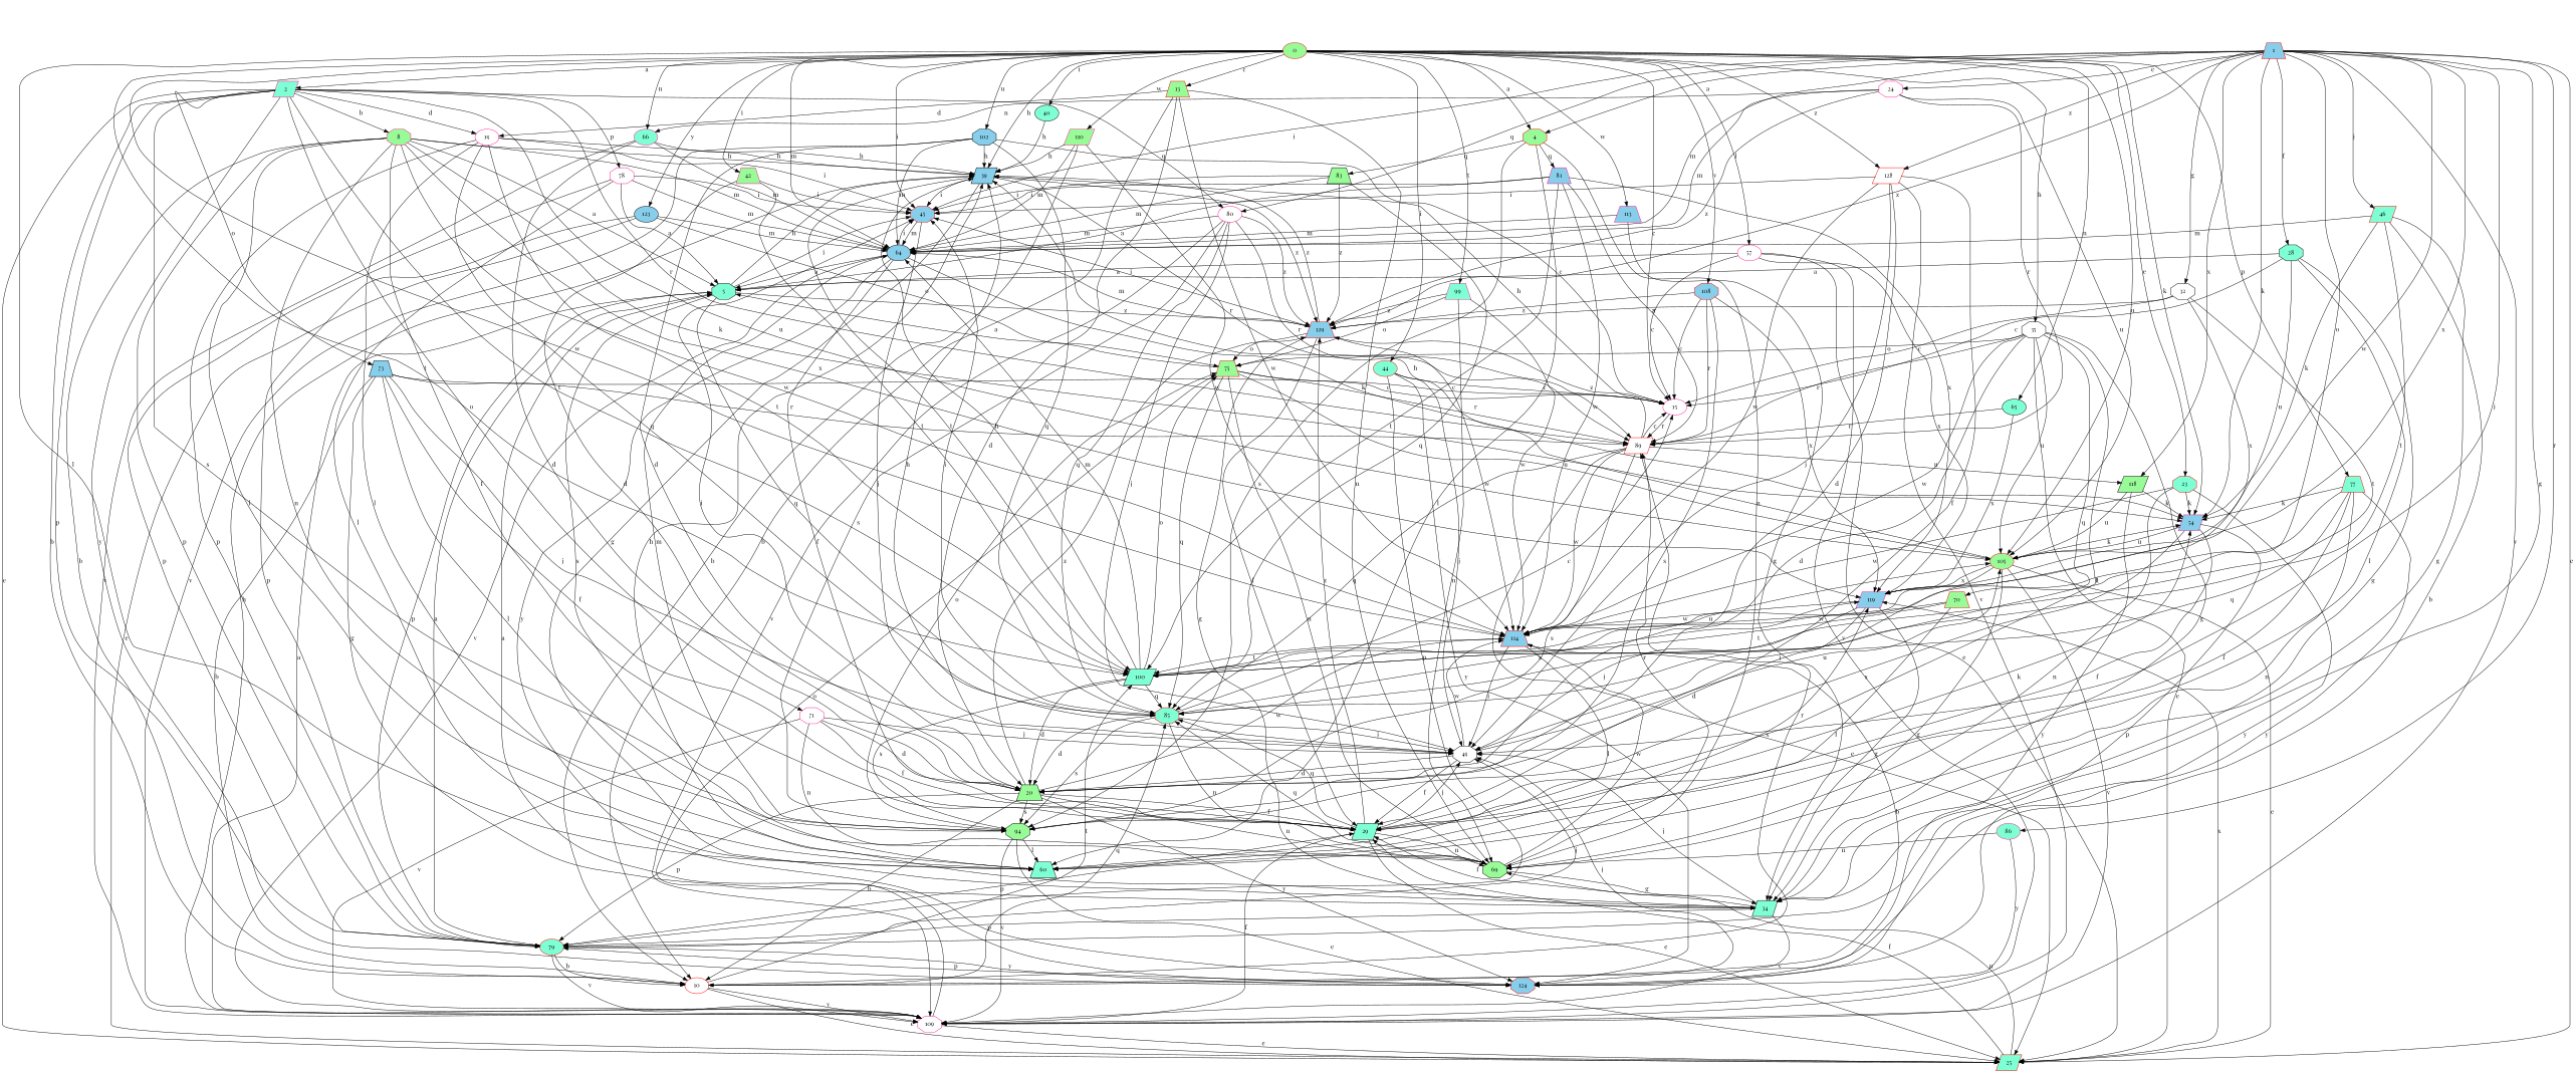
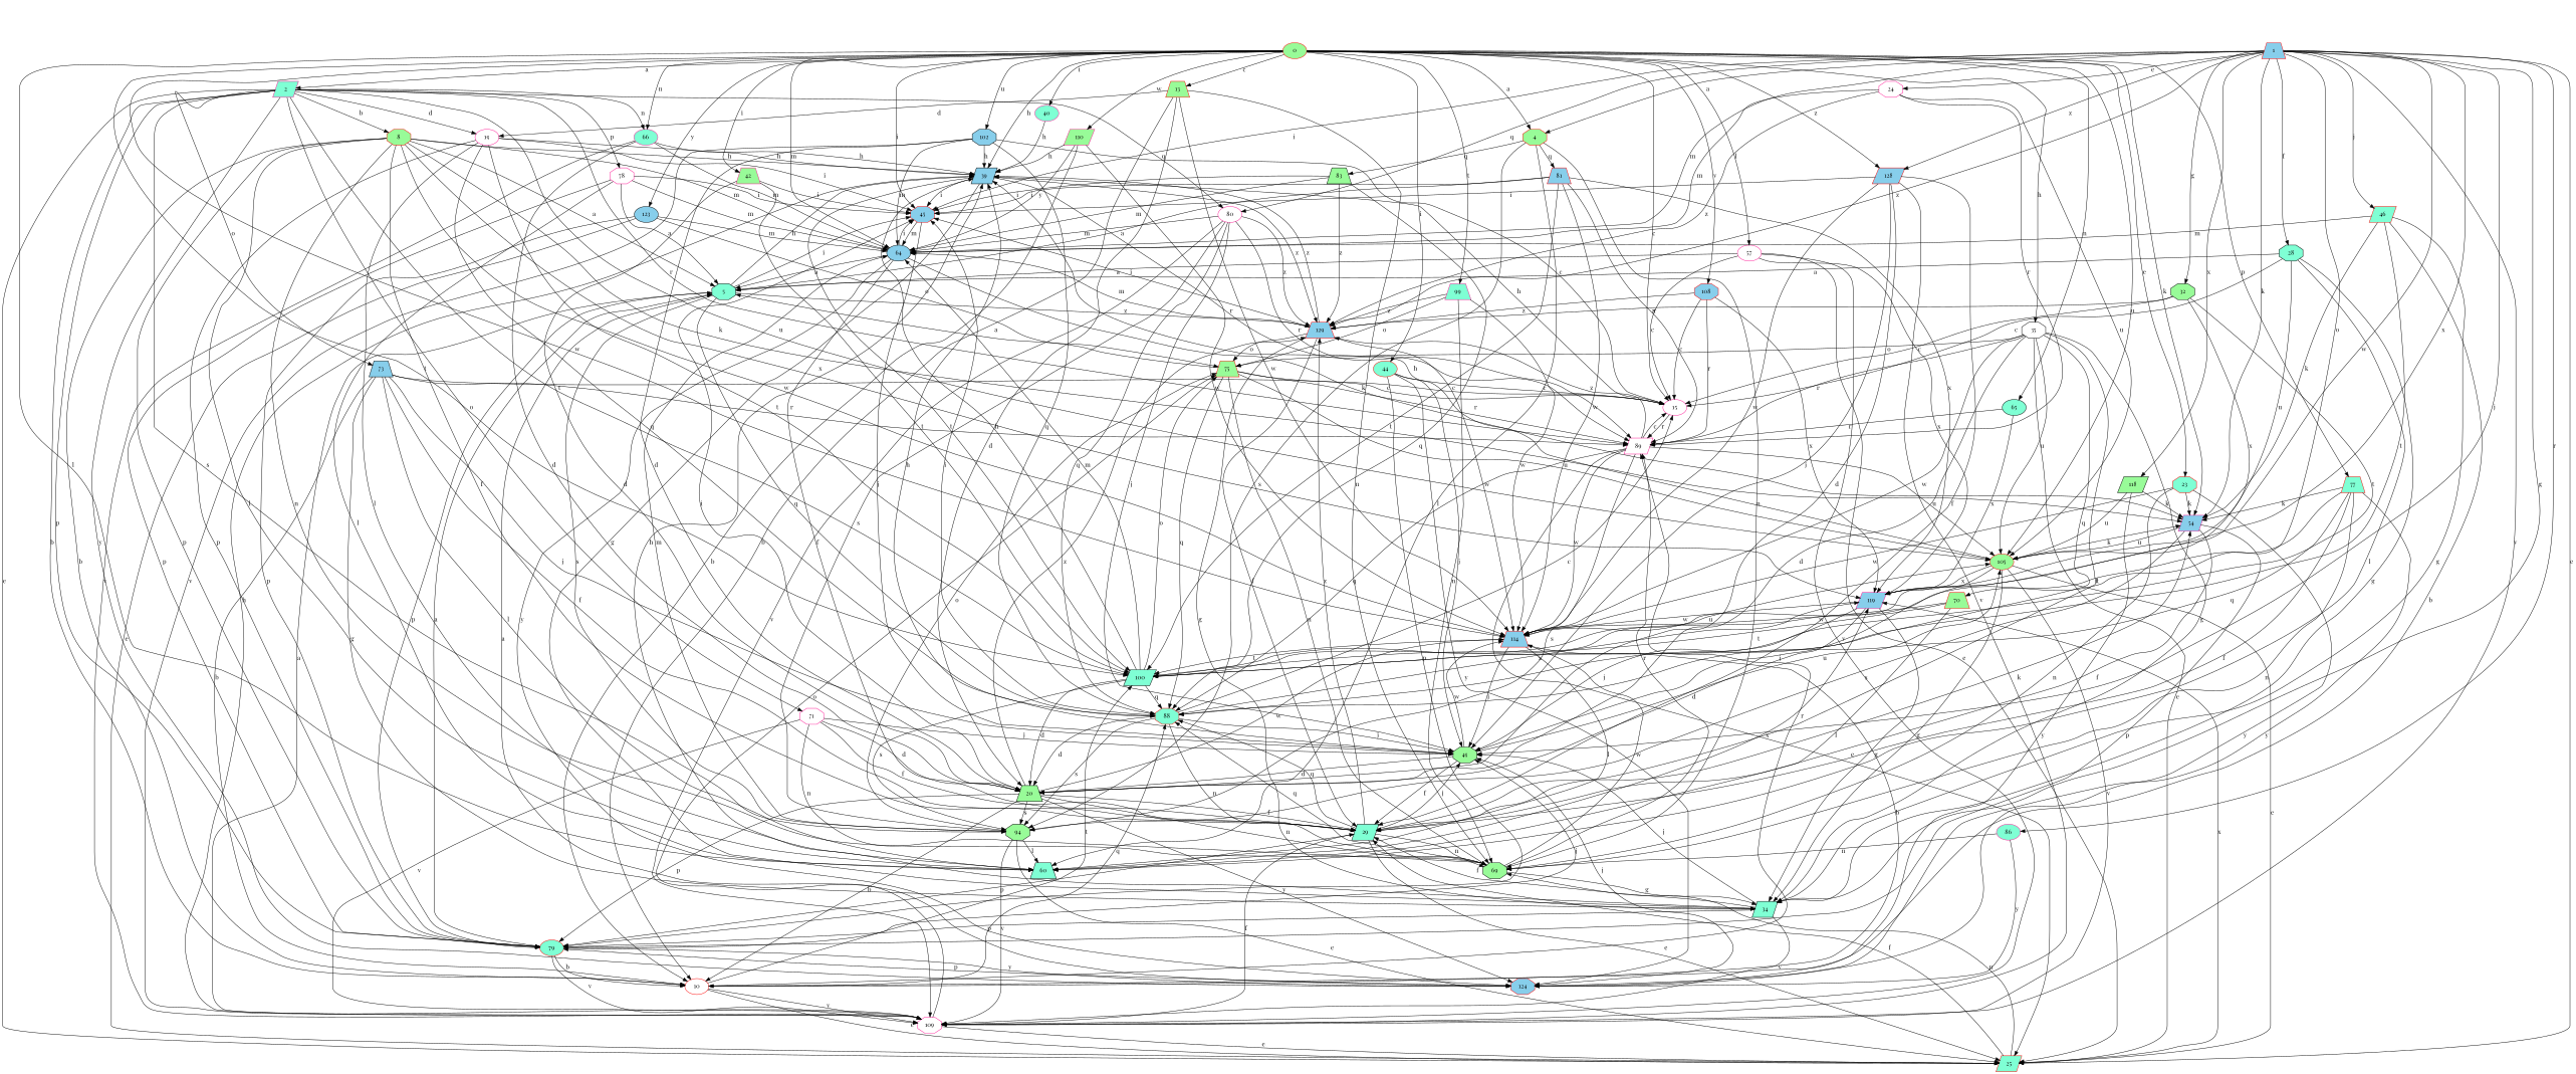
  strict digraph {
    fontname="Playfair Display"
    node [color=red fillcolor=aquamarine fontname="Playfair Display" shape=octagon style=filled]
    edge [fontname="Playfair Display"]
    0 [fillcolor=palegreen shape=ellipse]
    2 [color=deeppink shape=parallelogram]
    4 [fillcolor=palegreen]
    13 [fillcolor=palegreen shape=trapezium]
    15 [color=deeppink fillcolor=white shape=ellipse]
    23
    35 [color=black fillcolor=white]
    39 [color=black fillcolor=skyblue shape=parallelogram]
-   40 [color=black shape=ellipse]
+   40 [color=deeppink shape=ellipse]
    42 [color=deeppink fillcolor=palegreen shape=trapezium]
    44 [shape=ellipse]
    45 [fillcolor=skyblue]
    54 [color=deeppink fillcolor=skyblue shape=parallelogram]
    57 [color=deeppink fillcolor=white shape=ellipse]
    60 [color=black shape=trapezium]
    64 [color=black fillcolor=skyblue shape=ellipse]
    65 [color=black shape=ellipse]
    66 [color=deeppink shape=ellipse]
    77 [shape=trapezium]
    99 [color=deeppink shape=trapezium]
    100 [color=black shape=parallelogram]
    102 [color=black fillcolor=skyblue]
    105 [fillcolor=palegreen shape=ellipse]
    108 [fillcolor=skyblue]
    110 [color=deeppink fillcolor=palegreen shape=parallelogram]
-   113 [color=deeppink fillcolor=skyblue shape=trapezium]
    114 [fillcolor=skyblue shape=trapezium]
    123 [color=black fillcolor=skyblue shape=ellipse]
-   128 [fillcolor=white shape=parallelogram]
+   128 [fillcolor=skyblue shape=parallelogram]
    25 [shape=parallelogram]
    80 [color=deeppink fillcolor=white shape=ellipse]
-   8 [color=deeppink fillcolor=palegreen]
+   8 [fillcolor=palegreen]
    10 [fillcolor=white shape=ellipse]
    19 [color=deeppink fillcolor=white shape=ellipse]
    71 [color=deeppink fillcolor=white]
    73 [color=black fillcolor=skyblue shape=trapezium]
    78 [color=deeppink fillcolor=white]
    79 [shape=ellipse]
-   89 [fillcolor=white shape=parallelogram]
+   89 [color=deeppink fillcolor=white shape=parallelogram]
    94 [color=black fillcolor=palegreen]
    124 [fillcolor=skyblue]
    69 [color=black fillcolor=palegreen]
-   81 [color=deeppink fillcolor=skyblue shape=trapezium]
+   81 [fillcolor=skyblue shape=trapezium]
    83 [color=black fillcolor=palegreen shape=trapezium]
    20 [color=black fillcolor=palegreen shape=trapezium]
    34 [color=black shape=parallelogram]
-   85
+   85 [label=88]
    29 [color=black shape=parallelogram]
    75 [fillcolor=palegreen shape=trapezium]
    129 [fillcolor=skyblue shape=trapezium]
-   49 [color=black fillcolor=white]
+   49 [color=black fillcolor=palegreen]
    109 [color=deeppink fillcolor=white]
    119 [color=deeppink fillcolor=skyblue shape=parallelogram]
    5 [color=black]
    1 [fillcolor=skyblue shape=trapezium]
    24 [color=deeppink fillcolor=white]
    28 [color=black]
-   32 [color=black fillcolor=white]
+   32 [color=black fillcolor=palegreen]
    46 [shape=parallelogram]
    70 [fillcolor=palegreen shape=trapezium]
    86 [color=deeppink shape=ellipse]
    118 [color=black fillcolor=palegreen shape=parallelogram]
    0 -> 2 [label=a]
    0 -> 4 [label=a]
    0 -> 13 [label=c]
    0 -> 15 [label=c]
    0 -> 23 [label=e]
    0 -> 35 [label=h]
    0 -> 39 [label=h]
    0 -> 40 [label=i]
    0 -> 42 [label=i]
    0 -> 44 [label=i]
    0 -> 45 [label=i]
    0 -> 54 [label=k]
    0 -> 57 [label=l]
    0 -> 60 [label=l]
    0 -> 64 [label=m]
    0 -> 65 [label=n]
    0 -> 66 [label=n]
    0 -> 77 [label=p]
    0 -> 99 [label=t]
    0 -> 100 [label=t]
    0 -> 102 [label=u]
    0 -> 105 [label=u]
    0 -> 108 [label=v]
    0 -> 110 [label=w]
-   0 -> 113 [label=w]
    0 -> 114 [label=w]
    0 -> 123 [label=y]
    0 -> 128 [label=z]
-   24 -> 66 [label=n]
+   2 -> 66 [label=n]
    2 -> 100 [label=t]
    2 -> 105 [label=u]
    2 -> 25 [label=e]
    2 -> 80 [label=q]
    2 -> 8 [label=b]
    2 -> 10 [label=b]
    2 -> 19 [label=d]
    2 -> 71 [label=o]
    2 -> 73 [label=o]
    2 -> 78 [label=p]
    2 -> 79 [label=p]
    2 -> 89 [label=r]
    2 -> 94 [label=s]
    2 -> 124 [label=y]
    4 -> 60 [label=l]
    4 -> 94 [label=s]
    4 -> 69 [label=n]
    4 -> 81 [label=q]
    4 -> 83 [label=q]
    13 -> 114 [label=w]
    13 -> 10 [label=b]
    13 -> 19 [label=d]
    13 -> 69 [label=n]
    13 -> 20 [label=d]
    15 -> 39 [label=h]
    15 -> 89 [label=r]
    23 -> 54 [label=k]
    23 -> 114 [label=w]
    23 -> 124 [label=y]
    23 -> 69 [label=n]
    35 -> 105 [label=u]
    35 -> 114 [label=w]
    35 -> 25 [label=e]
    35 -> 89 [label=r]
    35 -> 20 [label=d]
    35 -> 34 [label=g]
    35 -> 85 [label=q]
    35 -> 29 [label=f]
    35 -> 75 [label=o]
    39 -> 45 [label=i]
    39 -> 100 [label=t]
    39 -> 89 [label=r]
    39 -> 34 [label=g]
    39 -> 129 [label=z]
    40 -> 39 [label=h]
    42 -> 45 [label=i]
    42 -> 100 [label=t]
    42 -> 20 [label=d]
    44 -> 15 [label=c]
    44 -> 79 [label=p]
    44 -> 124 [label=y]
    44 -> 49 [label=j]
    45 -> 64 [label=m]
    45 -> 49 [label=j]
    54 -> 105 [label=u]
    54 -> 79 [label=p]
    54 -> 94 [label=s]
    54 -> 29 [label=f]
    57 -> 15 [label=c]
    57 -> 25 [label=e]
    57 -> 109 [label=v]
    57 -> 119 [label=x]
    57 -> 5 [label=a]
    60 -> 119 [label=x]
    64 -> 45 [label=i]
    64 -> 54 [label=k]
    64 -> 124 [label=y]
    64 -> 29 [label=f]
-   64 -> 109 [label=v]
    64 -> 5 [label=a]
    65 -> 89 [label=r]
    65 -> 119 [label=x]
    66 -> 39 [label=h]
    66 -> 64 [label=m]
    66 -> 20 [label=d]
    66 -> 109 [label=v]
    77 -> 54 [label=k]
    77 -> 100 [label=t]
    77 -> 124 [label=y]
    77 -> 69 [label=n]
    77 -> 85 [label=q]
    77 -> 29 [label=f]
    99 -> 114 [label=w]
    99 -> 69 [label=n]
    99 -> 75 [label=o]
    99 -> 129 [label=z]
    100 -> 39 [label=h]
    100 -> 64 [label=m]
    100 -> 105 [label=u]
    100 -> 94 [label=s]
    100 -> 20 [label=d]
    100 -> 85 [label=q]
    100 -> 75 [label=o]
    102 -> 15 [label=c]
    102 -> 39 [label=h]
    102 -> 64 [label=m]
    102 -> 20 [label=d]
    102 -> 85 [label=q]
    102 -> 109 [label=v]
    105 -> 39 [label=h]
    105 -> 54 [label=k]
    105 -> 25 [label=e]
    105 -> 34 [label=g]
    105 -> 49 [label=j]
    105 -> 109 [label=v]
    105 -> 119 [label=x]
    108 -> 15 [label=c]
    108 -> 89 [label=r]
-   108 -> 94 [label=s]
    108 -> 129 [label=z]
    108 -> 119 [label=x]
    110 -> 39 [label=h]
-   110 -> 64 [label=m]
+   110 -> 64 [label=y]
    110 -> 114 [label=w]
    110 -> 10 [label=b]
-   113 -> 64 [label=m]
-   113 -> 34 [label=g]
    114 -> 60 [label=l]
    114 -> 100 [label=t]
    114 -> 10 [label=b]
    114 -> 49 [label=j]
    123 -> 64 [label=m]
    123 -> 25 [label=e]
    123 -> 79 [label=p]
    123 -> 75 [label=o]
    128 -> 45 [label=i]
    128 -> 114 [label=w]
    128 -> 20 [label=d]
    128 -> 29 [label=f]
    128 -> 49 [label=j]
    128 -> 109 [label=v]
    25 -> 69 [label=n]
    25 -> 29 [label=f]
    25 -> 119 [label=x]
    80 -> 64 [label=m]
    80 -> 89 [label=r]
    80 -> 94 [label=s]
    80 -> 85 [label=q]
    80 -> 129 [label=z]
    80 -> 49 [label=j]
    80 -> 109 [label=v]
    8 -> 39 [label=h]
    8 -> 54 [label=k]
    8 -> 60 [label=l]
    8 -> 64 [label=m]
    8 -> 114 [label=w]
    8 -> 10 [label=b]
    8 -> 79 [label=p]
    8 -> 69 [label=n]
    8 -> 29 [label=f]
    8 -> 119 [label=x]
    8 -> 5 [label=a]
    10 -> 100 [label=t]
    10 -> 25 [label=e]
    10 -> 89 [label=r]
    10 -> 85 [label=q]
    10 -> 109 [label=v]
    19 -> 39 [label=h]
    19 -> 45 [label=i]
    19 -> 60 [label=l]
    19 -> 100 [label=t]
    19 -> 79 [label=p]
    19 -> 85 [label=q]
    71 -> 69 [label=n]
    71 -> 20 [label=d]
    71 -> 29 [label=f]
    71 -> 49 [label=j]
    71 -> 109 [label=v]
    73 -> 15 [label=c]
    73 -> 60 [label=l]
    73 -> 10 [label=b]
    73 -> 89 [label=r]
    73 -> 34 [label=g]
    73 -> 29 [label=f]
    73 -> 49 [label=j]
    78 -> 45 [label=i]
    78 -> 60 [label=l]
    78 -> 64 [label=m]
    78 -> 79 [label=p]
    78 -> 5 [label=a]
    79 -> 10 [label=b]
    79 -> 124 [label=y]
    79 -> 49 [label=j]
    79 -> 109 [label=v]
    79 -> 5 [label=a]
    89 -> 15 [label=c]
-   89 -> 118 [label=u]
+   89 -> 105 [label=u]
    89 -> 114 [label=w]
    89 -> 25 [label=e]
    89 -> 94 [label=s]
    89 -> 85 [label=q]
    89 -> 129 [label=z]
    94 -> 60 [label=l]
    94 -> 64 [label=m]
    94 -> 25 [label=e]
    94 -> 75 [label=o]
    94 -> 109 [label=v]
    124 -> 79 [label=p]
    124 -> 49 [label=j]
    124 -> 5 [label=a]
    69 -> 114 [label=w]
    69 -> 89 [label=r]
    69 -> 34 [label=g]
    69 -> 85 [label=q]
    81 -> 45 [label=i]
    81 -> 100 [label=t]
    81 -> 114 [label=w]
    81 -> 89 [label=r]
    81 -> 119 [label=x]
    81 -> 5 [label=a]
    83 -> 45 [label=i]
    83 -> 64 [label=m]
    83 -> 85 [label=q]
    83 -> 129 [label=z]
    20 -> 45 [label=i]
    20 -> 114 [label=w]
    20 -> 10 [label=b]
    20 -> 79 [label=p]
    20 -> 94 [label=s]
    20 -> 124 [label=y]
    20 -> 69 [label=n]
    20 -> 29 [label=f]
    20 -> 129 [label=z]
    34 -> 39 [label=h]
    34 -> 79 [label=p]
    34 -> 29 [label=f]
    34 -> 49 [label=j]
    34 -> 109 [label=v]
    85 -> 15 [label=c]
    85 -> 45 [label=i]
    85 -> 94 [label=s]
    85 -> 69 [label=n]
    85 -> 20 [label=d]
    85 -> 49 [label=j]
    85 -> 119 [label=x]
    29 -> 54 [label=k]
    29 -> 25 [label=e]
    29 -> 79 [label=p]
    29 -> 69 [label=n]
    29 -> 85 [label=q]
    29 -> 129 [label=z]
    29 -> 49 [label=j]
    75 -> 15 [label=c]
    75 -> 105 [label=u]
    75 -> 89 [label=r]
    75 -> 69 [label=n]
    75 -> 85 [label=q]
    75 -> 5 [label=a]
    129 -> 39 [label=z]
    129 -> 45 [label=i]
    129 -> 64 [label=m]
    129 -> 114 [label=w]
    129 -> 34 [label=g]
    129 -> 29 [label=f]
    129 -> 75 [label=o]
    49 -> 39 [label=h]
    49 -> 105 [label=u]
    49 -> 114 [label=w]
    49 -> 20 [label=d]
    49 -> 29 [label=f]
    109 -> 39 [label=h]
    109 -> 25 [label=e]
    109 -> 29 [label=f]
    109 -> 75 [label=o]
    109 -> 5 [label=a]
    119 -> 114 [label=w]
    119 -> 20 [label=d]
    119 -> 34 [label=g]
    119 -> 49 [label=j]
    5 -> 39 [label=h]
    5 -> 45 [label=i]
    5 -> 79 [label=p]
    5 -> 94 [label=s]
    5 -> 85 [label=q]
    5 -> 129 [label=z]
    1 -> 4 [label=a]
    1 -> 45 [label=i]
    1 -> 54 [label=k]
    1 -> 64 [label=m]
    1 -> 114 [label=w]
    1 -> 128 [label=z]
    1 -> 25 [label=e]
    1 -> 80 [label=q]
    1 -> 34 [label=g]
    1 -> 129 [label=z]
    1 -> 49 [label=j]
    1 -> 109 [label=v]
    1 -> 119 [label=x]
    1 -> 24 [label=e]
    1 -> 28 [label=f]
    1 -> 32 [label=g]
    1 -> 46 [label=j]
    1 -> 70 [label=o]
    1 -> 86 [label=r]
    1 -> 118 [label=x]
    24 -> 64 [label=m]
    24 -> 105 [label=u]
    24 -> 89 [label=r]
    24 -> 129 [label=z]
    28 -> 15 [label=c]
    28 -> 60 [label=l]
    28 -> 105 [label=u]
    28 -> 34 [label=g]
    28 -> 5 [label=a]
    32 -> 15 [label=c]
    32 -> 100 [label=t]
    32 -> 129 [label=z]
    32 -> 119 [label=x]
    46 -> 54 [label=k]
    46 -> 64 [label=m]
    46 -> 100 [label=t]
    46 -> 10 [label=b]
    46 -> 34 [label=g]
    70 -> 60 [label=l]
    70 -> 100 [label=t]
    70 -> 114 [label=w]
    86 -> 124 [label=y]
    86 -> 69 [label=n]
    118 -> 54 [label=k]
    118 -> 105 [label=u]
    118 -> 124 [label=y]
  }
